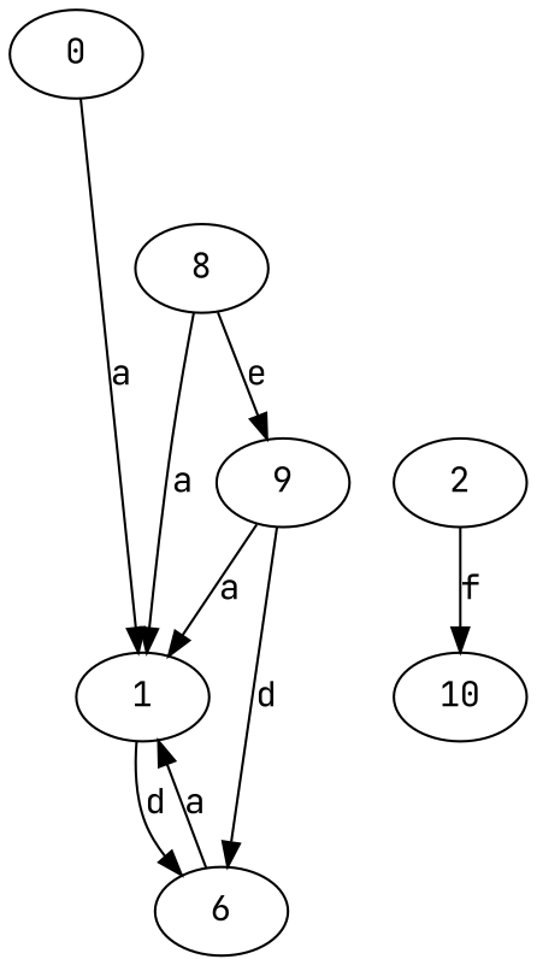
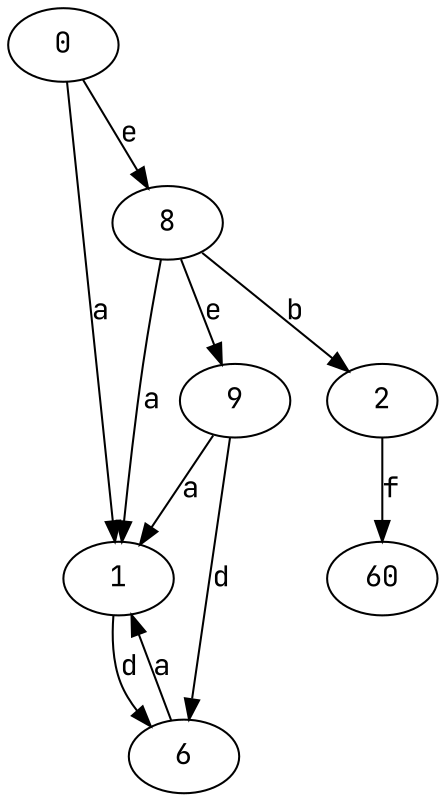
  strict digraph {
    fontname="JetBrains Mono"
    node [fontname="JetBrains Mono"]
    edge [fontname="JetBrains Mono"]
    1
    6
    2
-   10
+   10 [label=60]
    0
    8
    9
    1 -> 6 [label=d]
    6 -> 1 [label=a]
    2 -> 10 [label=f]
    0 -> 1 [label=a]
+   0 -> 8 [label=e]
    8 -> 1 [label=a]
+   8 -> 2 [label=b]
    8 -> 9 [label=e]
    9 -> 1 [label=a]
    9 -> 6 [label=d]
  }
